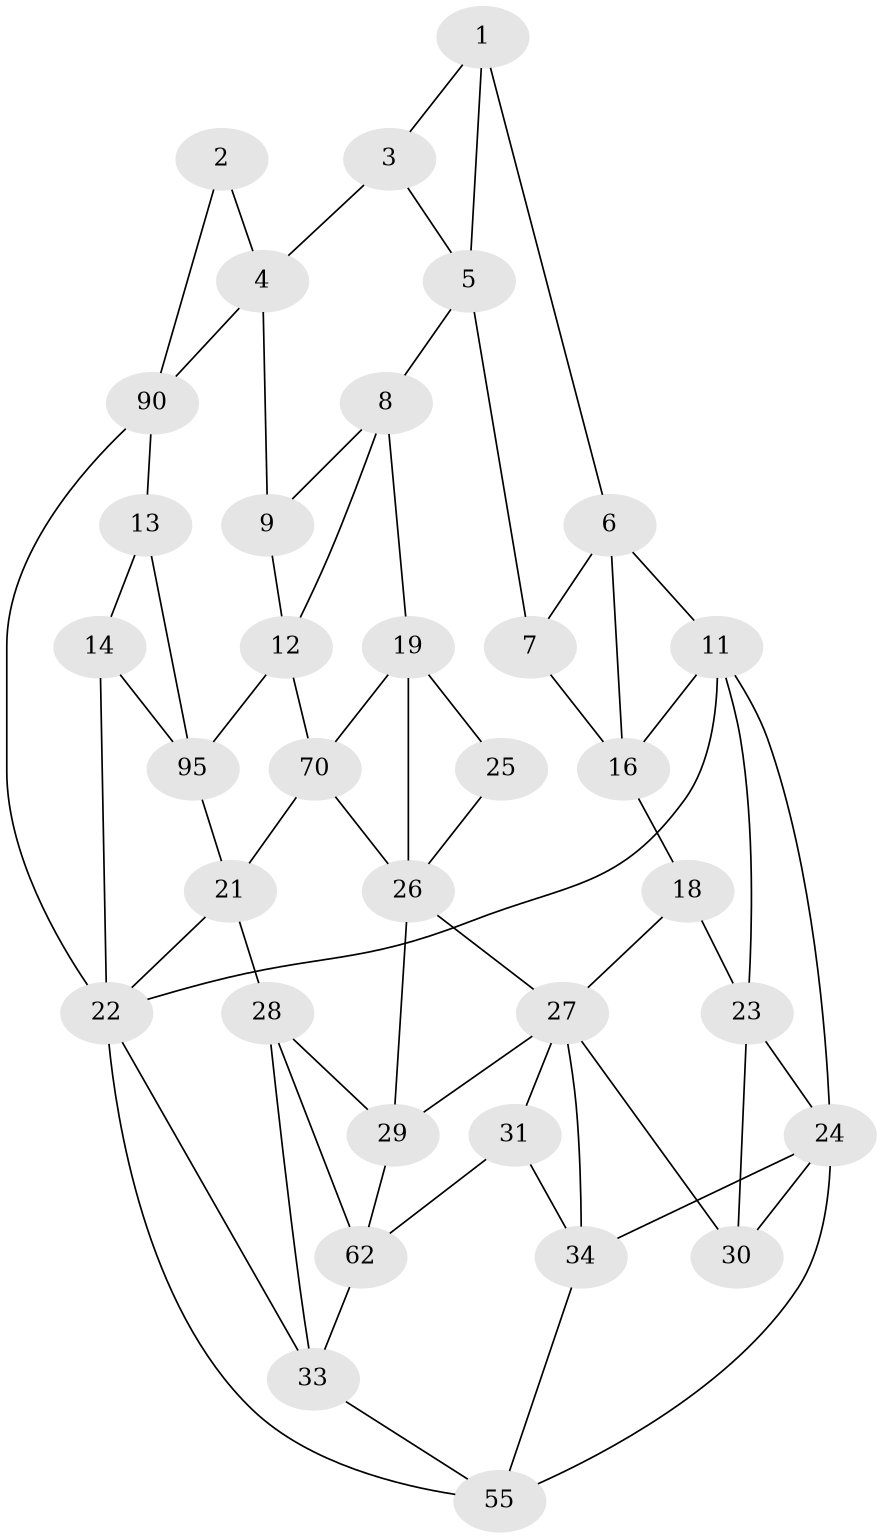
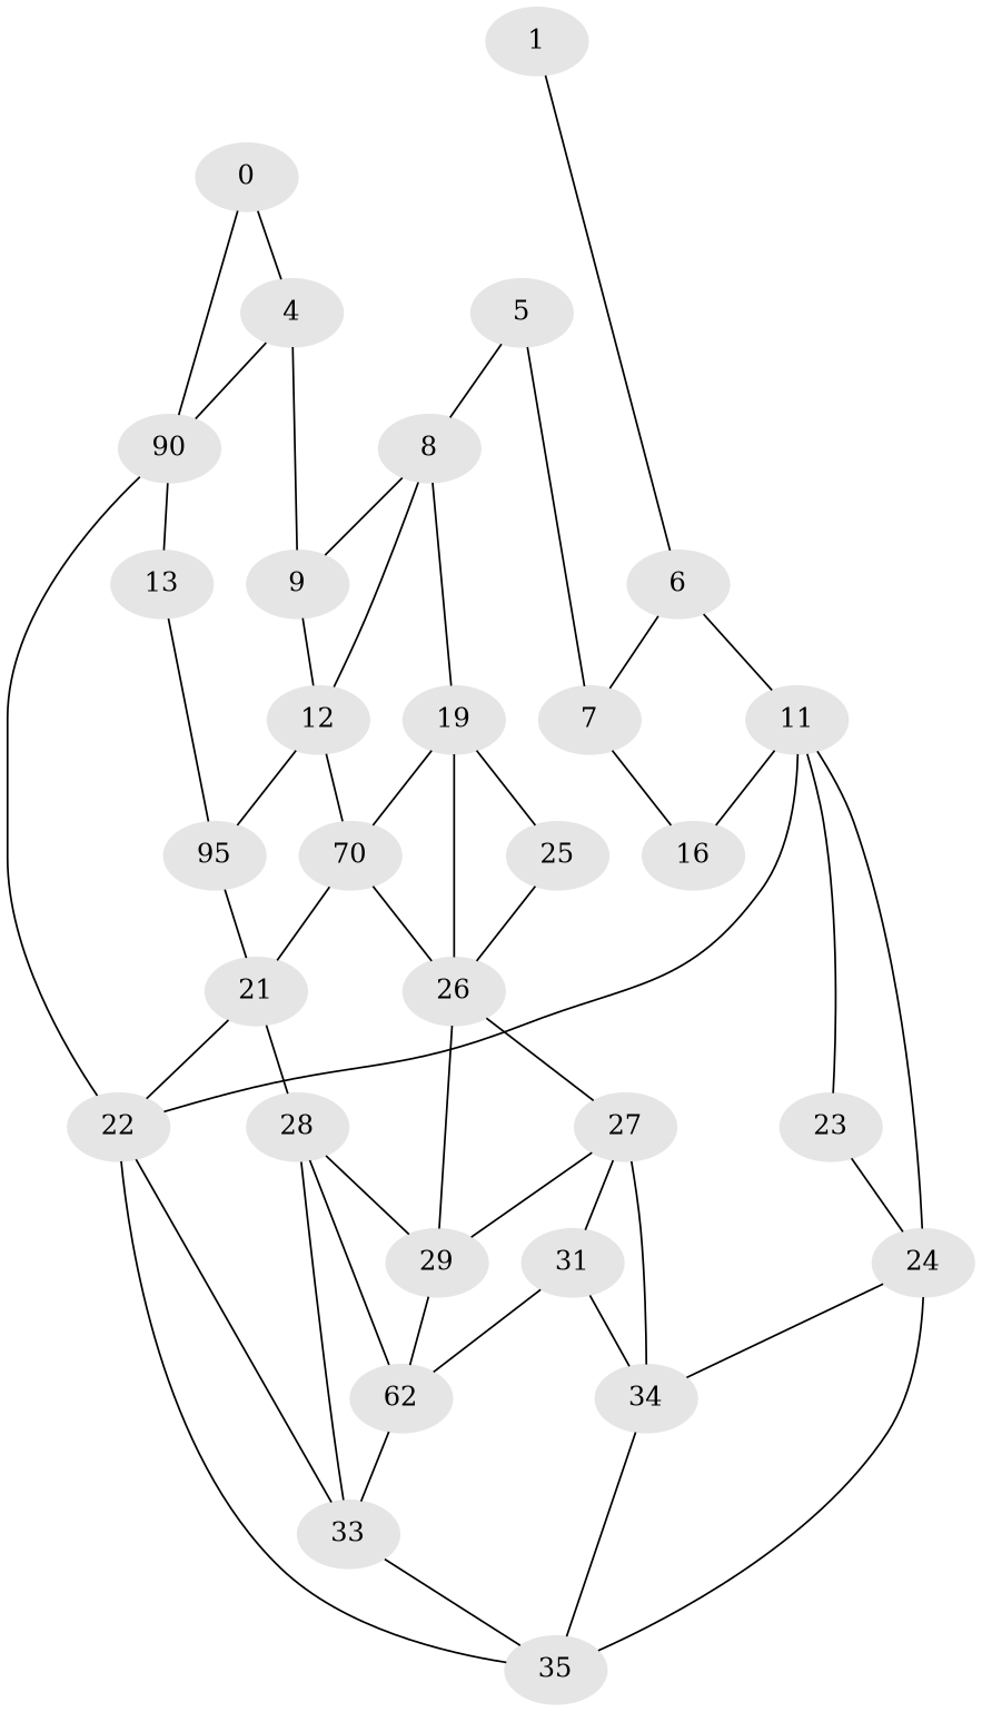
  graph {
    node [color=gray90 style=filled]
    edge [weight=1.0]
    1
-   3
    5
    6
    4
    7
    8
    11
    16
-   2
+   2 [label=0]
    n11 [label=90]
    9
    13
    22
    12
    19
    23
    24
-   18
    n20 [label=95]
    n21 [label=70]
    25
    26
-   14
    33
-   35 [label=55]
-   30
+   35
    34
    21
    28
    27
    29
    31
    n34 [label=62]
-   1 -- 3
-   1 -- 5
    1 -- 6
-   3 -- 5
-   3 -- 4
    5 -- 7
    5 -- 8
    6 -- 7
    6 -- 11
-   6 -- 16
    4 -- n11
    4 -- 9
    7 -- 16
    8 -- 9
    8 -- 12
    8 -- 19
    11 -- 16
    11 -- 22
    11 -- 23
    11 -- 24
-   16 -- 18
    2 -- 4
    2 -- n11
    n11 -- 13
    n11 -- 22
    9 -- 12
    13 -- n20
-   13 -- 14
    22 -- 33
    22 -- 35
    12 -- n20
    12 -- n21
    19 -- n21
    19 -- 25
    19 -- 26
    23 -- 24
-   23 -- 30
    24 -- 35
-   24 -- 30
    24 -- 34
-   18 -- 23
-   18 -- 27
    n20 -- 21
    n21 -- 26
    n21 -- 21
    25 -- 26
    26 -- 27
    26 -- 29
-   14 -- 22 [weight=2.0]
-   14 -- n20
    33 -- 35
    34 -- 35
    21 -- 22
    21 -- 28
    28 -- 33
    28 -- 29
    28 -- n34
-   27 -- 30
    27 -- 34
    27 -- 29
    27 -- 31
    29 -- n34
    31 -- 34
    31 -- n34
    n34 -- 33
  }
